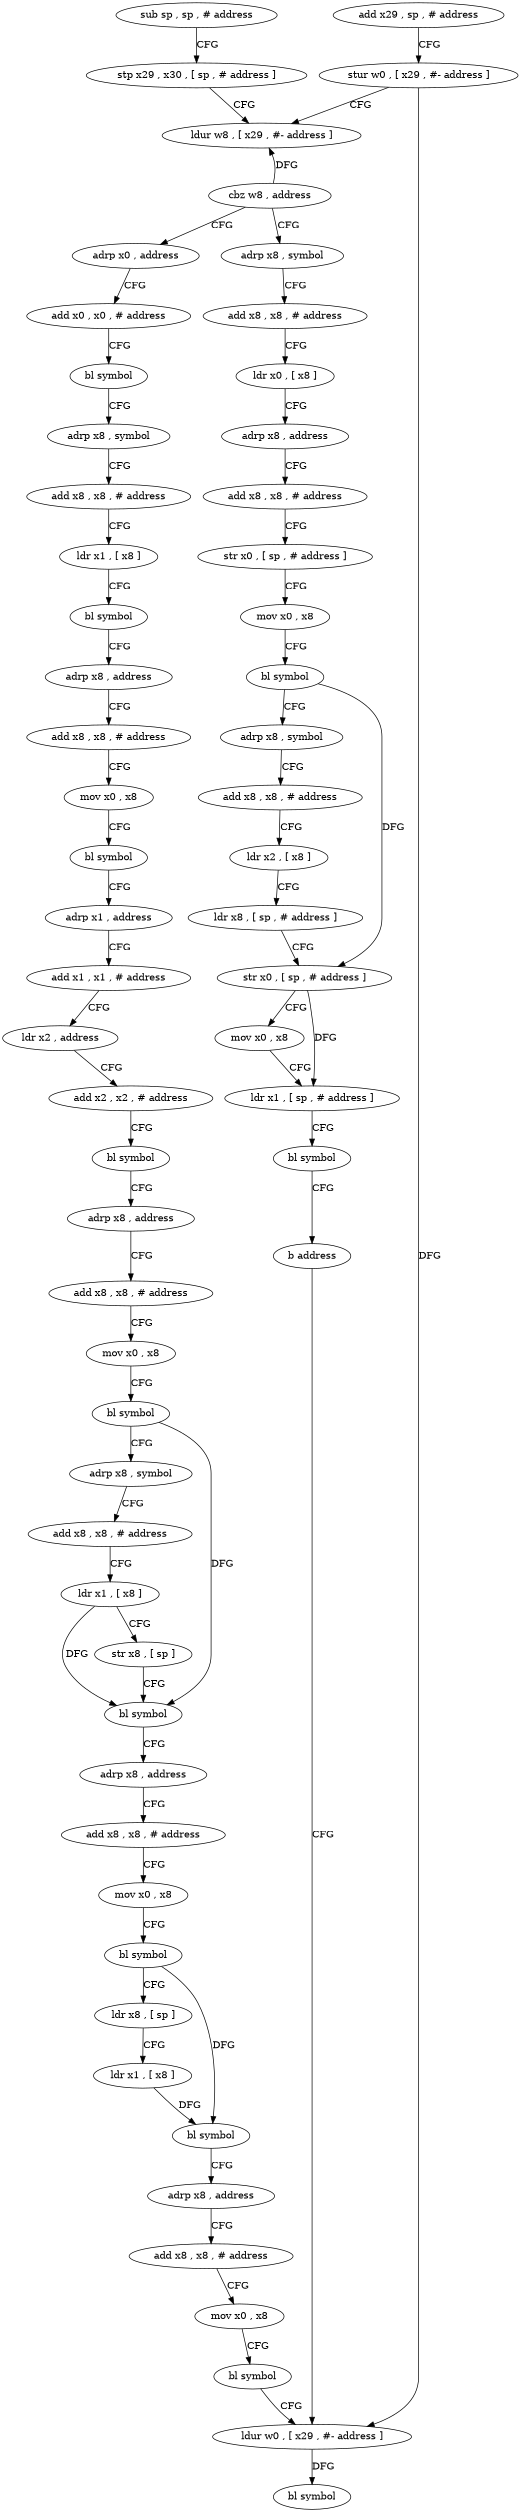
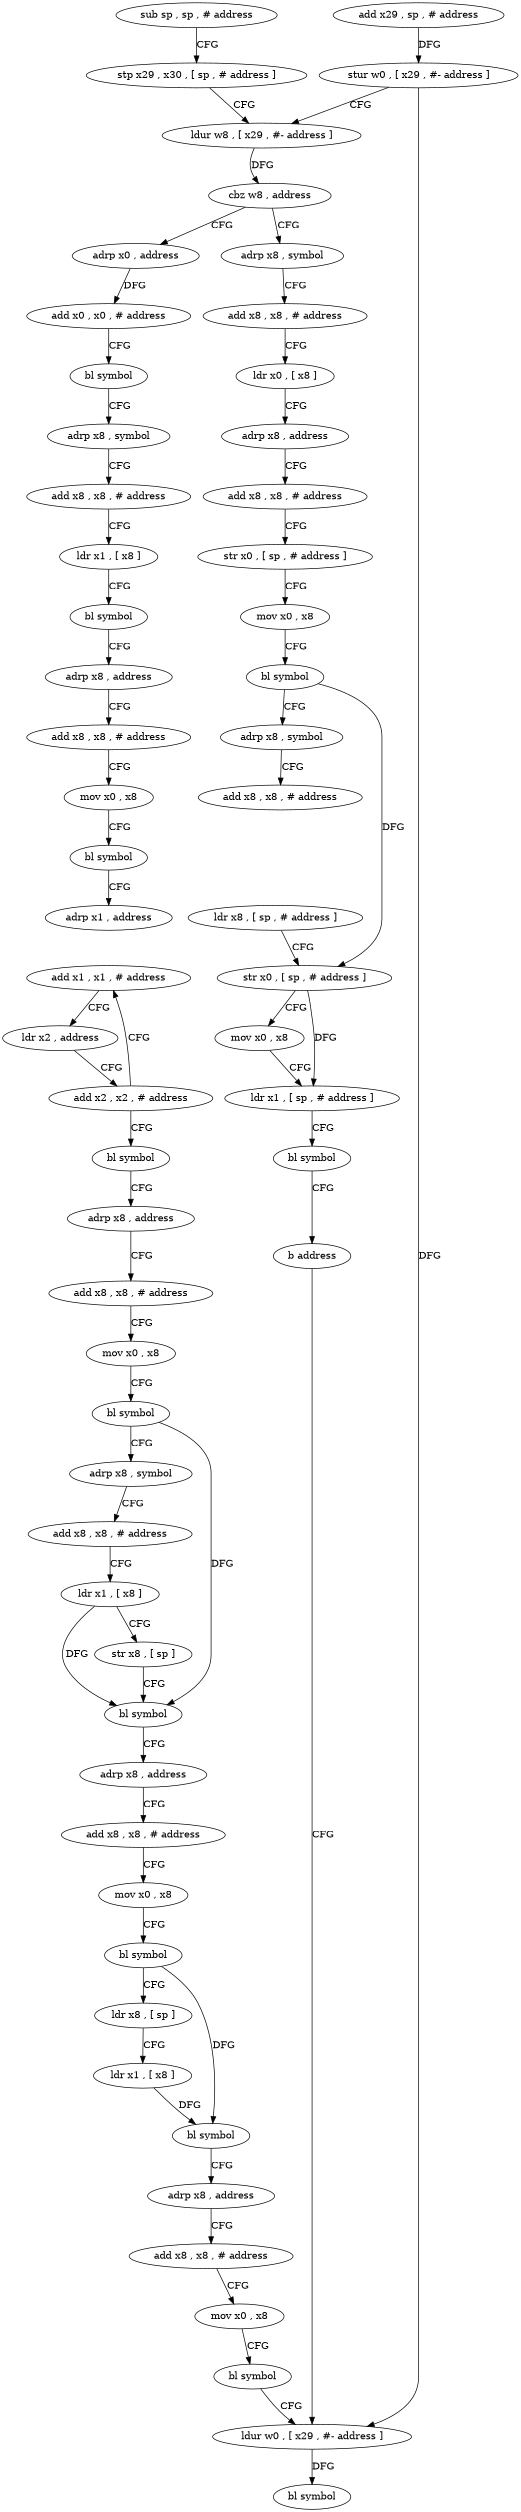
  digraph {
    n1 [label="sub sp , sp , # address"]
    n2 [label="stp x29 , x30 , [ sp , # address ]"]
    n3 [label="ldur w8 , [ x29 , #- address ]"]
    n4 [label="add x29 , sp , # address"]
    n5 [label="stur w0 , [ x29 , #- address ]"]
    n6 [label="ldur w0 , [ x29 , #- address ]"]
    n7 [label="cbz w8 , address"]
    n8 [label="bl symbol"]
    n9 [label="adrp x0 , address"]
    n10 [label="adrp x8 , symbol"]
    n11 [label="add x0 , x0 , # address"]
    n12 [label="add x8 , x8 , # address"]
    n13 [label="bl symbol"]
    n14 [label="ldr x0 , [ x8 ]"]
    n15 [label="adrp x8 , symbol"]
    n16 [label="add x8 , x8 , # address"]
    n17 [label="ldr x1 , [ x8 ]"]
    n18 [label="bl symbol"]
    n19 [label="adrp x8 , address"]
    n20 [label="add x8 , x8 , # address"]
    n21 [label="mov x0 , x8"]
    n22 [label="bl symbol"]
    n23 [label="adrp x1 , address"]
    n24 [label="add x1 , x1 , # address"]
    n25 [label="ldr x2 , address"]
    n26 [label="add x2 , x2 , # address"]
    n27 [label="bl symbol"]
    n28 [label="adrp x8 , address"]
    n29 [label="add x8 , x8 , # address"]
    n30 [label="mov x0 , x8"]
    n31 [label="bl symbol"]
    n32 [label="adrp x8 , symbol"]
    n33 [label="bl symbol"]
    n34 [label="add x8 , x8 , # address"]
    n35 [label="adrp x8 , address"]
    n36 [label="ldr x1 , [ x8 ]"]
    n37 [label="str x8 , [ sp ]"]
    n38 [label="add x8 , x8 , # address"]
    n39 [label="mov x0 , x8"]
    n40 [label="bl symbol"]
    n41 [label="ldr x8 , [ sp ]"]
    n42 [label="bl symbol"]
    n43 [label="ldr x1 , [ x8 ]"]
    n44 [label="adrp x8 , address"]
    n45 [label="add x8 , x8 , # address"]
    n46 [label="mov x0 , x8"]
    n47 [label="bl symbol"]
    n48 [label="adrp x8 , address"]
    n49 [label="add x8 , x8 , # address"]
    n50 [label="str x0 , [ sp , # address ]"]
    n51 [label="mov x0 , x8"]
    n52 [label="bl symbol"]
    n53 [label="adrp x8 , symbol"]
    n54 [label="str x0 , [ sp , # address ]"]
    n55 [label="add x8 , x8 , # address"]
    n56 [label="mov x0 , x8"]
    n57 [label="ldr x1 , [ sp , # address ]"]
-   n58 [label="ldr x2 , [ x8 ]"]
    n59 [label="ldr x8 , [ sp , # address ]"]
    n60 [label="bl symbol"]
    n61 [label="b address"]
    n1 -> n2 [label=CFG]
    n2 -> n3 [label=CFG]
-   n7 -> n3 [label=DFG]
-   n4 -> n5 [label=CFG]
+   n3 -> n7 [label=DFG]
+   n4 -> n5 [label=DFG]
    n5 -> n3 [label=CFG]
    n5 -> n6 [label=DFG]
    n6 -> n8 [label=DFG]
    n7 -> n9 [label=CFG]
    n7 -> n10 [label=CFG]
-   n9 -> n11 [label=CFG]
+   n9 -> n11 [label=DFG]
    n10 -> n12 [label=CFG]
    n11 -> n13 [label=CFG]
    n12 -> n14 [label=CFG]
    n13 -> n15 [label=CFG]
    n14 -> n48 [label=CFG]
    n15 -> n16 [label=CFG]
    n16 -> n17 [label=CFG]
    n17 -> n18 [label=CFG]
    n18 -> n19 [label=CFG]
    n19 -> n20 [label=CFG]
    n20 -> n21 [label=CFG]
    n21 -> n22 [label=CFG]
    n22 -> n23 [label=CFG]
-   n23 -> n24 [label=CFG]
+   n26 -> n24 [label=CFG]
    n24 -> n25 [label=CFG]
    n25 -> n26 [label=CFG]
    n26 -> n27 [label=CFG]
    n27 -> n28 [label=CFG]
    n28 -> n29 [label=CFG]
    n29 -> n30 [label=CFG]
    n30 -> n31 [label=CFG]
    n31 -> n32 [label=CFG]
    n31 -> n33 [label=DFG]
    n32 -> n34 [label=CFG]
    n33 -> n35 [label=CFG]
    n34 -> n36 [label=CFG]
    n35 -> n38 [label=CFG]
    n36 -> n33 [label=DFG]
    n36 -> n37 [label=CFG]
    n37 -> n33 [label=CFG]
    n38 -> n39 [label=CFG]
    n39 -> n40 [label=CFG]
    n40 -> n41 [label=CFG]
    n40 -> n42 [label=DFG]
    n41 -> n43 [label=CFG]
    n42 -> n44 [label=CFG]
    n43 -> n42 [label=DFG]
    n44 -> n45 [label=CFG]
    n45 -> n46 [label=CFG]
    n46 -> n47 [label=CFG]
    n47 -> n6 [label=CFG]
    n48 -> n49 [label=CFG]
    n49 -> n50 [label=CFG]
    n50 -> n51 [label=CFG]
    n51 -> n52 [label=CFG]
    n52 -> n53 [label=CFG]
    n52 -> n54 [label=DFG]
    n53 -> n55 [label=CFG]
    n54 -> n56 [label=CFG]
    n54 -> n57 [label=DFG]
-   n55 -> n58 [label=CFG]
    n56 -> n57 [label=CFG]
    n57 -> n60 [label=CFG]
-   n58 -> n59 [label=CFG]
    n59 -> n54 [label=CFG]
    n60 -> n61 [label=CFG]
    n61 -> n6 [label=CFG]
  }
